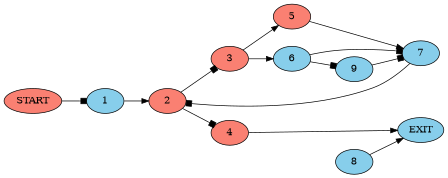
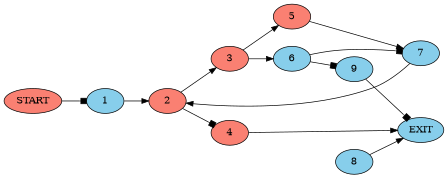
  digraph {
    rankdir=LR
    node [fillcolor=skyblue style=filled]
    edge [arrowhead=normal]
    n1 [fillcolor=salmon label=START]
    1
    2 [fillcolor=salmon]
    n4 [label=EXIT]
    3 [fillcolor=salmon]
    4 [fillcolor=salmon]
    5 [fillcolor=salmon]
    6
    7
    9
    8
    n1 -> 1 [arrowhead=box]
    1 -> 2
-   2 -> 3 [arrowhead=box]
+   2 -> 3
    2 -> 4 [arrowhead=box]
    3 -> 5
    3 -> 6
    4 -> n4
    5 -> 7
    6 -> 7 [arrowhead=box]
    6 -> 9 [arrowhead=box]
-   7 -> 2 [arrowhead=box]
-   9 -> 7 [arrowhead=box]
+   7 -> 2
+   9 -> n4 [arrowhead=box]
    8 -> n4
  }
